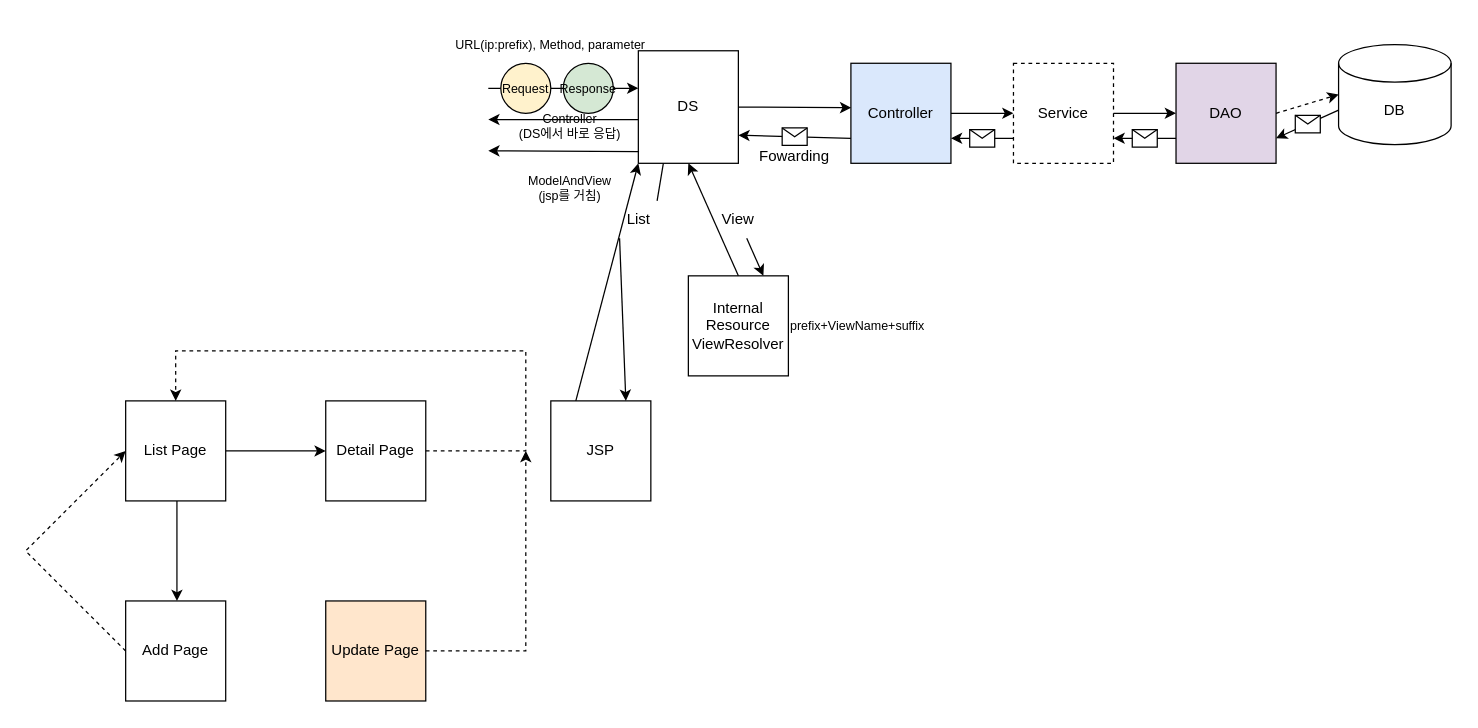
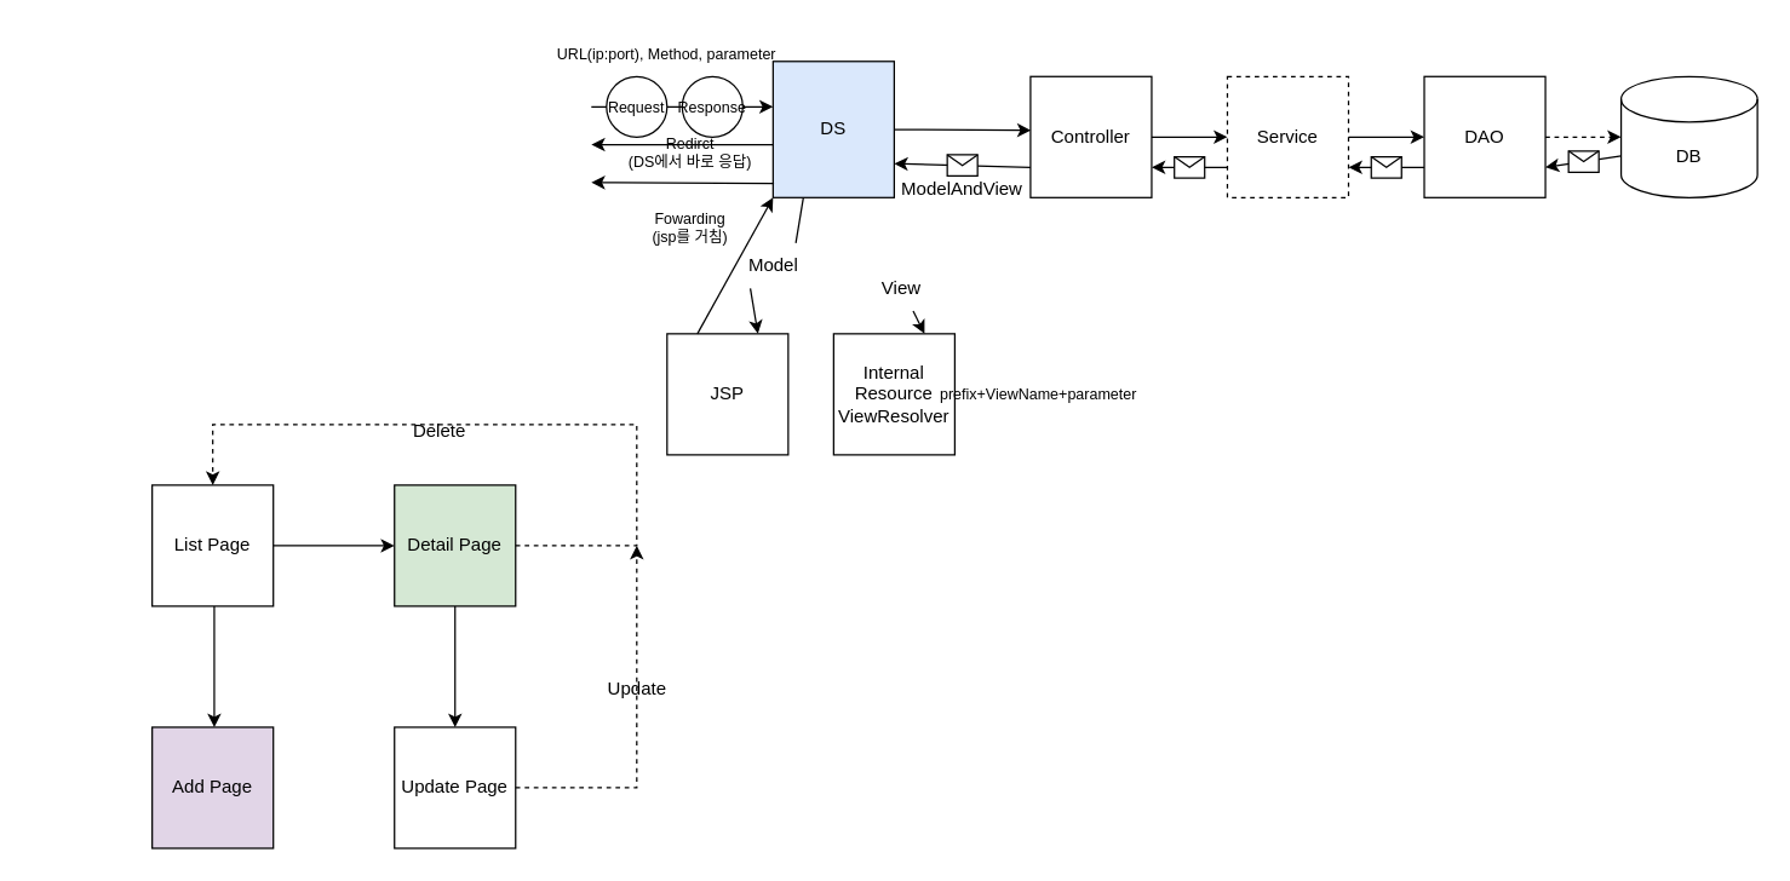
  <mxCell id="0" />
  <mxCell id="1" parent="0" />
- <mxCell id="2" value="DB" style="shape=cylinder3;whiteSpace=wrap;html=1;boundedLbl=1;backgroundOutline=1;size=15;" vertex="1" parent="1"><mxGeometry x="1070" y="35" width="90" height="80" as="geometry" /></mxCell>
- <mxCell id="3" value="DAO" style="whiteSpace=wrap;html=1;aspect=fixed;fillColor=#e1d5e7;" vertex="1" parent="1"><mxGeometry x="940" y="50" width="80" height="80" as="geometry" /></mxCell>
+ <mxCell id="2" value="DB" style="shape=cylinder3;whiteSpace=wrap;html=1;boundedLbl=1;backgroundOutline=1;size=15;" vertex="1" parent="1"><mxGeometry x="1070" y="50" width="90" height="80" as="geometry" /></mxCell>
+ <mxCell id="3" value="DAO" style="whiteSpace=wrap;html=1;aspect=fixed;" vertex="1" parent="1"><mxGeometry x="940" y="50" width="80" height="80" as="geometry" /></mxCell>
  <mxCell id="4" value="Service" style="rounded=0;whiteSpace=wrap;html=1;dashed=1;" vertex="1" parent="1"><mxGeometry x="810" y="50" width="80" height="80" as="geometry" /></mxCell>
- <mxCell id="5" value="Controller" style="rounded=0;whiteSpace=wrap;html=1;fillColor=#dae8fc;" vertex="1" parent="1"><mxGeometry x="680" y="50" width="80" height="80" as="geometry" /></mxCell>
- <mxCell id="6" value="JSP" style="rounded=0;whiteSpace=wrap;html=1;" vertex="1" parent="1"><mxGeometry x="440" y="320" width="80" height="80" as="geometry" /></mxCell>
- <mxCell id="7" value="DS" style="rounded=0;whiteSpace=wrap;html=1;" vertex="1" parent="1"><mxGeometry x="510" y="40" width="80" height="90" as="geometry" /></mxCell>
+ <mxCell id="5" value="Controller" style="rounded=0;whiteSpace=wrap;html=1;" vertex="1" parent="1"><mxGeometry x="680" y="50" width="80" height="80" as="geometry" /></mxCell>
+ <mxCell id="6" value="JSP" style="rounded=0;whiteSpace=wrap;html=1;" vertex="1" parent="1"><mxGeometry x="440" y="220" width="80" height="80" as="geometry" /></mxCell>
+ <mxCell id="7" value="DS" style="rounded=0;whiteSpace=wrap;html=1;fillColor=#dae8fc;" vertex="1" parent="1"><mxGeometry x="510" y="40" width="80" height="90" as="geometry" /></mxCell>
  <mxCell id="8" value="Internal&lt;br&gt;Resource&lt;br&gt;ViewResolver" style="rounded=0;whiteSpace=wrap;html=1;" vertex="1" parent="1"><mxGeometry x="550" y="220" width="80" height="80" as="geometry" /></mxCell>
  <mxCell id="9" value="" style="endArrow=classic;html=1;rounded=0;entryX=0.003;entryY=0.444;entryDx=0;entryDy=0;exitX=1;exitY=0.5;exitDx=0;exitDy=0;entryPerimeter=0;" edge="1" parent="1" source="7" target="5"><mxGeometry width="50" height="50" relative="1" as="geometry"><mxPoint x="650" y="90" as="sourcePoint" /><mxPoint x="700" y="40" as="targetPoint" /></mxGeometry></mxCell>
  <mxCell id="10" value="" style="endArrow=classic;html=1;rounded=0;entryX=0;entryY=0.5;entryDx=0;entryDy=0;exitX=1;exitY=0.5;exitDx=0;exitDy=0;" edge="1" parent="1" source="5" target="4"><mxGeometry width="50" height="50" relative="1" as="geometry"><mxPoint x="780" y="90" as="sourcePoint" /><mxPoint x="830" y="40" as="targetPoint" /></mxGeometry></mxCell>
  <mxCell id="11" value="" style="endArrow=classic;html=1;rounded=0;entryX=0;entryY=0.5;entryDx=0;entryDy=0;exitX=1;exitY=0.5;exitDx=0;exitDy=0;" edge="1" parent="1" source="4" target="3"><mxGeometry width="50" height="50" relative="1" as="geometry"><mxPoint x="910" y="90" as="sourcePoint" /><mxPoint x="960" y="40" as="targetPoint" /></mxGeometry></mxCell>
  <mxCell id="12" value="" style="endArrow=classic;html=1;rounded=0;entryX=0;entryY=0.5;entryDx=0;entryDy=0;entryPerimeter=0;exitX=1;exitY=0.5;exitDx=0;exitDy=0;dashed=1;" edge="1" parent="1" source="3" target="2"><mxGeometry width="50" height="50" relative="1" as="geometry"><mxPoint x="1040" y="90" as="sourcePoint" /><mxPoint x="1090" y="40" as="targetPoint" /></mxGeometry></mxCell>
  <mxCell id="13" value="" style="endArrow=classic;html=1;rounded=0;exitX=0;exitY=0;exitDx=0;exitDy=52.5;exitPerimeter=0;" edge="1" parent="1" source="2"><mxGeometry relative="1" as="geometry"><mxPoint x="790" y="209.66" as="sourcePoint" /><mxPoint x="1020" y="110" as="targetPoint" /></mxGeometry></mxCell>
  <mxCell id="14" value="" style="shape=message;html=1;outlineConnect=0;" vertex="1" parent="13"><mxGeometry width="20" height="14" relative="1" as="geometry"><mxPoint x="-10" y="-7" as="offset" /></mxGeometry></mxCell>
  <mxCell id="15" value="" style="endArrow=classic;html=1;rounded=0;exitX=0;exitY=0.75;exitDx=0;exitDy=0;entryX=1;entryY=0.75;entryDx=0;entryDy=0;" edge="1" parent="1" source="3" target="4"><mxGeometry relative="1" as="geometry"><mxPoint x="870" y="200" as="sourcePoint" /><mxPoint x="890" y="115" as="targetPoint" /></mxGeometry></mxCell>
  <mxCell id="16" value="" style="shape=message;html=1;outlineConnect=0;" vertex="1" parent="15"><mxGeometry width="20" height="14" relative="1" as="geometry"><mxPoint x="-10" y="-7" as="offset" /></mxGeometry></mxCell>
  <mxCell id="17" value="" style="endArrow=classic;html=1;rounded=0;exitX=0;exitY=0.75;exitDx=0;exitDy=0;entryX=1;entryY=0.75;entryDx=0;entryDy=0;" edge="1" parent="1" source="4" target="5"><mxGeometry relative="1" as="geometry"><mxPoint x="700" y="180" as="sourcePoint" /><mxPoint x="800" y="180" as="targetPoint" /></mxGeometry></mxCell>
  <mxCell id="18" value="" style="shape=message;html=1;outlineConnect=0;" vertex="1" parent="17"><mxGeometry width="20" height="14" relative="1" as="geometry"><mxPoint x="-10" y="-7" as="offset" /></mxGeometry></mxCell>
  <mxCell id="19" value="" style="endArrow=classic;html=1;rounded=0;entryX=1;entryY=0.75;entryDx=0;entryDy=0;exitX=0;exitY=0.75;exitDx=0;exitDy=0;" edge="1" parent="1" source="5" target="7"><mxGeometry relative="1" as="geometry"><mxPoint x="680" y="110" as="sourcePoint" /><mxPoint x="800" y="180" as="targetPoint" /></mxGeometry></mxCell>
  <mxCell id="20" value="" style="shape=message;html=1;outlineConnect=0;" vertex="1" parent="19"><mxGeometry width="20" height="14" relative="1" as="geometry"><mxPoint x="-10" y="-7" as="offset" /></mxGeometry></mxCell>
- <mxCell id="21" value="Fowarding" style="text;html=1;strokeColor=none;fillColor=none;align=center;verticalAlign=middle;whiteSpace=wrap;rounded=0;" vertex="1" parent="1"><mxGeometry x="570" y="110" width="130" height="30" as="geometry" /></mxCell>
+ <mxCell id="21" value="ModelAndView" style="text;html=1;strokeColor=none;fillColor=none;align=center;verticalAlign=middle;whiteSpace=wrap;rounded=0;" vertex="1" parent="1"><mxGeometry x="570" y="110" width="130" height="30" as="geometry" /></mxCell>
  <mxCell id="22" value="" style="endArrow=classic;html=1;rounded=0;entryX=0.75;entryY=0;entryDx=0;entryDy=0;startArrow=none;" edge="1" parent="1" source="27" target="8"><mxGeometry width="50" height="50" relative="1" as="geometry"><mxPoint x="730" y="200" as="sourcePoint" /><mxPoint x="780" y="150" as="targetPoint" /></mxGeometry></mxCell>
- <mxCell id="23" value="&lt;font style=&quot;font-size: 10px;&quot;&gt;prefix+ViewName+suffix&lt;/font&gt;" style="text;html=1;align=center;verticalAlign=middle;resizable=0;points=[];autosize=1;strokeColor=none;fillColor=none;" vertex="1" parent="1"><mxGeometry x="620" y="245" width="130" height="30" as="geometry" /></mxCell>
- <mxCell id="24" value="" style="endArrow=classic;html=1;rounded=0;exitX=0.5;exitY=0;exitDx=0;exitDy=0;entryX=0.5;entryY=1;entryDx=0;entryDy=0;" edge="1" parent="1" source="8" target="7"><mxGeometry width="50" height="50" relative="1" as="geometry"><mxPoint x="730" y="200" as="sourcePoint" /><mxPoint x="780" y="150" as="targetPoint" /></mxGeometry></mxCell>
+ <mxCell id="23" value="&lt;font style=&quot;font-size: 10px;&quot;&gt;prefix+ViewName+parameter&lt;/font&gt;" style="text;html=1;align=center;verticalAlign=middle;resizable=0;points=[];autosize=1;strokeColor=none;fillColor=none;" vertex="1" parent="1"><mxGeometry x="620" y="245" width="130" height="30" as="geometry" /></mxCell>
  <mxCell id="25" value="" style="endArrow=classic;html=1;rounded=0;exitX=0.25;exitY=1;exitDx=0;exitDy=0;entryX=0.75;entryY=0;entryDx=0;entryDy=0;startArrow=none;" edge="1" parent="1" source="29" target="6"><mxGeometry width="50" height="50" relative="1" as="geometry"><mxPoint x="470" y="310" as="sourcePoint" /><mxPoint x="520" y="260" as="targetPoint" /></mxGeometry></mxCell>
  <mxCell id="26" value="" style="endArrow=classic;html=1;rounded=0;exitX=0.25;exitY=0;exitDx=0;exitDy=0;" edge="1" parent="1" source="6"><mxGeometry width="50" height="50" relative="1" as="geometry"><mxPoint x="460" y="180" as="sourcePoint" /><mxPoint x="510" y="130" as="targetPoint" /></mxGeometry></mxCell>
- <mxCell id="27" value="View" style="text;html=1;strokeColor=none;fillColor=none;align=center;verticalAlign=middle;whiteSpace=wrap;rounded=0;" vertex="1" parent="1"><mxGeometry x="560" y="160" width="60" height="30" as="geometry" /></mxCell>
+ <mxCell id="27" value="View" style="text;html=1;strokeColor=none;fillColor=none;align=center;verticalAlign=middle;whiteSpace=wrap;rounded=0;" vertex="1" parent="1"><mxGeometry x="565" y="175" width="60" height="30" as="geometry" /></mxCell>
  <mxCell id="28" value="" style="endArrow=none;html=1;rounded=0;exitX=0.25;exitY=1;exitDx=0;exitDy=0;entryX=0.75;entryY=0;entryDx=0;entryDy=0;" edge="1" parent="1" source="7" target="29"><mxGeometry width="50" height="50" relative="1" as="geometry"><mxPoint x="530" y="130" as="sourcePoint" /><mxPoint x="500" y="220" as="targetPoint" /></mxGeometry></mxCell>
- <mxCell id="29" value="List" style="text;html=1;align=center;verticalAlign=middle;resizable=0;points=[];autosize=1;strokeColor=none;fillColor=none;" vertex="1" parent="1"><mxGeometry x="480" y="160" width="60" height="30" as="geometry" /></mxCell>
+ <mxCell id="29" value="Model" style="text;html=1;align=center;verticalAlign=middle;resizable=0;points=[];autosize=1;strokeColor=none;fillColor=none;" vertex="1" parent="1"><mxGeometry x="480" y="160" width="60" height="30" as="geometry" /></mxCell>
  <mxCell id="30" value="" style="endArrow=classic;html=1;rounded=0;exitX=0;exitY=0.611;exitDx=0;exitDy=0;exitPerimeter=0;" edge="1" parent="1" source="7"><mxGeometry width="50" height="50" relative="1" as="geometry"><mxPoint x="730" y="200" as="sourcePoint" /><mxPoint x="390" y="95" as="targetPoint" /></mxGeometry></mxCell>
  <mxCell id="31" value="" style="endArrow=classic;html=1;rounded=0;fontSize=10;" edge="1" parent="1"><mxGeometry width="50" height="50" relative="1" as="geometry"><mxPoint x="390" y="70" as="sourcePoint" /><mxPoint x="510" y="70" as="targetPoint" /></mxGeometry></mxCell>
- <mxCell id="32" value="URL(ip:prefix), Method, parameter" style="text;html=1;strokeColor=none;fillColor=none;align=center;verticalAlign=middle;whiteSpace=wrap;rounded=0;fontSize=10;" vertex="1" parent="1"><mxGeometry x="350" y="20" width="180" height="30" as="geometry" /></mxCell>
- <mxCell id="33" value="Request" style="ellipse;whiteSpace=wrap;html=1;aspect=fixed;fontSize=10;fillColor=#fff2cc;" vertex="1" parent="1"><mxGeometry x="400" y="50" width="40" height="40" as="geometry" /></mxCell>
- <mxCell id="34" value="Response" style="ellipse;whiteSpace=wrap;html=1;aspect=fixed;fontSize=10;fillColor=#d5e8d4;" vertex="1" parent="1"><mxGeometry x="450" y="50" width="40" height="40" as="geometry" /></mxCell>
- <mxCell id="35" value="Controller&lt;br&gt;(DS에서 바로 응답)" style="text;html=1;align=center;verticalAlign=middle;resizable=0;points=[];autosize=1;strokeColor=none;fillColor=none;fontSize=10;" vertex="1" parent="1"><mxGeometry x="400" y="80" width="110" height="40" as="geometry" /></mxCell>
- <mxCell id="36" value="ModelAndView&lt;br&gt;(jsp를 거침)" style="text;html=1;align=center;verticalAlign=middle;resizable=0;points=[];autosize=1;strokeColor=none;fillColor=none;fontSize=10;" vertex="1" parent="1"><mxGeometry x="415" y="130" width="80" height="40" as="geometry" /></mxCell>
+ <mxCell id="32" value="URL(ip:port), Method, parameter" style="text;html=1;strokeColor=none;fillColor=none;align=center;verticalAlign=middle;whiteSpace=wrap;rounded=0;fontSize=10;" vertex="1" parent="1"><mxGeometry x="350" y="20" width="180" height="30" as="geometry" /></mxCell>
+ <mxCell id="33" value="Request" style="ellipse;whiteSpace=wrap;html=1;aspect=fixed;fontSize=10;" vertex="1" parent="1"><mxGeometry x="400" y="50" width="40" height="40" as="geometry" /></mxCell>
+ <mxCell id="34" value="Response" style="ellipse;whiteSpace=wrap;html=1;aspect=fixed;fontSize=10;" vertex="1" parent="1"><mxGeometry x="450" y="50" width="40" height="40" as="geometry" /></mxCell>
+ <mxCell id="35" value="Redirct&lt;br&gt;(DS에서 바로 응답)" style="text;html=1;align=center;verticalAlign=middle;resizable=0;points=[];autosize=1;strokeColor=none;fillColor=none;fontSize=10;" vertex="1" parent="1"><mxGeometry x="400" y="80" width="110" height="40" as="geometry" /></mxCell>
+ <mxCell id="36" value="Fowarding&lt;br&gt;(jsp를 거침)" style="text;html=1;align=center;verticalAlign=middle;resizable=0;points=[];autosize=1;strokeColor=none;fillColor=none;fontSize=10;" vertex="1" parent="1"><mxGeometry x="415" y="130" width="80" height="40" as="geometry" /></mxCell>
  <mxCell id="37" value="" style="endArrow=classic;html=1;rounded=0;fontSize=10;exitX=0.007;exitY=0.897;exitDx=0;exitDy=0;exitPerimeter=0;" edge="1" parent="1" source="7"><mxGeometry width="50" height="50" relative="1" as="geometry"><mxPoint x="780" y="190" as="sourcePoint" /><mxPoint x="390" y="120" as="targetPoint" /></mxGeometry></mxCell>
  <mxCell id="38" value="" style="edgeStyle=orthogonalEdgeStyle;rounded=0;orthogonalLoop=1;jettySize=auto;html=1;fontSize=12;" edge="1" parent="1" source="39" target="40"><mxGeometry relative="1" as="geometry" /></mxCell>
  <mxCell id="39" value="List Page" style="rounded=0;whiteSpace=wrap;html=1;fontSize=12;" vertex="1" parent="1"><mxGeometry x="100" y="320" width="80" height="80" as="geometry" /></mxCell>
- <mxCell id="40" value="Detail Page" style="rounded=0;whiteSpace=wrap;html=1;fontSize=12;" vertex="1" parent="1"><mxGeometry x="260" y="320" width="80" height="80" as="geometry" /></mxCell>
- <mxCell id="41" value="Add Page" style="rounded=0;whiteSpace=wrap;html=1;fontSize=12;" vertex="1" parent="1"><mxGeometry x="100" y="480" width="80" height="80" as="geometry" /></mxCell>
+ <mxCell id="40" value="Detail Page" style="rounded=0;whiteSpace=wrap;html=1;fontSize=12;fillColor=#d5e8d4;" vertex="1" parent="1"><mxGeometry x="260" y="320" width="80" height="80" as="geometry" /></mxCell>
+ <mxCell id="41" value="Add Page" style="rounded=0;whiteSpace=wrap;html=1;fontSize=12;fillColor=#e1d5e7;" vertex="1" parent="1"><mxGeometry x="100" y="480" width="80" height="80" as="geometry" /></mxCell>
  <mxCell id="42" value="" style="endArrow=classic;html=1;rounded=0;fontSize=12;exitX=0.75;exitY=1;exitDx=0;exitDy=0;entryX=0.75;entryY=0;entryDx=0;entryDy=0;" edge="1" parent="1"><mxGeometry width="50" height="50" relative="1" as="geometry"><mxPoint x="141" y="400" as="sourcePoint" /><mxPoint x="141" y="480" as="targetPoint" /></mxGeometry></mxCell>
- <mxCell id="43" value="" style="endArrow=classic;html=1;rounded=0;fontSize=12;exitX=0;exitY=0.5;exitDx=0;exitDy=0;entryX=0;entryY=0.5;entryDx=0;entryDy=0;dashed=1;" edge="1" parent="1" source="41" target="39"><mxGeometry width="50" height="50" relative="1" as="geometry"><mxPoint x="590" y="380" as="sourcePoint" /><mxPoint x="640" y="330" as="targetPoint" /><Array as="points"><mxPoint x="20" y="440" /></Array></mxGeometry></mxCell>
  <mxCell id="44" value="" style="endArrow=classic;html=1;rounded=0;dashed=1;fontSize=12;exitX=1;exitY=0.5;exitDx=0;exitDy=0;entryX=0.5;entryY=0;entryDx=0;entryDy=0;" edge="1" parent="1" source="40" target="39"><mxGeometry width="50" height="50" relative="1" as="geometry"><mxPoint x="590" y="480" as="sourcePoint" /><mxPoint x="640" y="430" as="targetPoint" /><Array as="points"><mxPoint x="420" y="360" /><mxPoint x="420" y="280" /><mxPoint x="140" y="280" /></Array></mxGeometry></mxCell>
- <mxCell id="46" value="Update Page" style="whiteSpace=wrap;html=1;aspect=fixed;fontSize=12;fillColor=#ffe6cc;" vertex="1" parent="1"><mxGeometry x="260" y="480" width="80" height="80" as="geometry" /></mxCell>
+ <mxCell id="45" value="Delete" style="text;html=1;strokeColor=none;fillColor=none;align=center;verticalAlign=middle;whiteSpace=wrap;rounded=0;fontSize=12;" vertex="1" parent="1"><mxGeometry x="260" y="270" width="60" height="30" as="geometry" /></mxCell>
+ <mxCell id="46" value="Update Page" style="whiteSpace=wrap;html=1;aspect=fixed;fontSize=12;" vertex="1" parent="1"><mxGeometry x="260" y="480" width="80" height="80" as="geometry" /></mxCell>
+ <mxCell id="47" value="" style="endArrow=classic;html=1;rounded=0;fontSize=12;exitX=0.5;exitY=1;exitDx=0;exitDy=0;" edge="1" parent="1" source="40" target="46"><mxGeometry width="50" height="50" relative="1" as="geometry"><mxPoint x="550" y="440" as="sourcePoint" /><mxPoint x="600" y="390" as="targetPoint" /></mxGeometry></mxCell>
  <mxCell id="48" value="" style="endArrow=classic;html=1;rounded=0;fontSize=12;exitX=1;exitY=0.5;exitDx=0;exitDy=0;dashed=1;" edge="1" parent="1" source="46"><mxGeometry width="50" height="50" relative="1" as="geometry"><mxPoint x="550" y="440" as="sourcePoint" /><mxPoint x="420" y="360" as="targetPoint" /><Array as="points"><mxPoint x="420" y="520" /></Array></mxGeometry></mxCell>
+ <mxCell id="49" value="Update" style="text;html=1;align=center;verticalAlign=middle;resizable=0;points=[];autosize=1;strokeColor=none;fillColor=none;fontSize=12;" vertex="1" parent="1"><mxGeometry x="390" y="440" width="60" height="30" as="geometry" /></mxCell>
